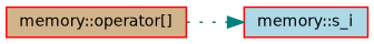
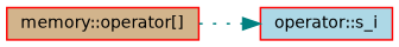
  digraph {
    rankdir=LR
    node [color=red fontname=Helvetica fontsize=10 shape=record style=filled]
    n1 [fillcolor=tan fontcolor=black height=0.2 label="memory::operator[]" width=0.4]
-   n2 [fillcolor=lightblue height=0.2 label="memory::s_i" width=0.4]
+   n2 [fillcolor=lightblue height=0.2 label="operator::s_i" width=0.4]
    n1 -> n2 [color=teal fontname=Helvetica fontsize=10 labelfontname=Helvetica labelfontsize=10 style=dotted]
  }
